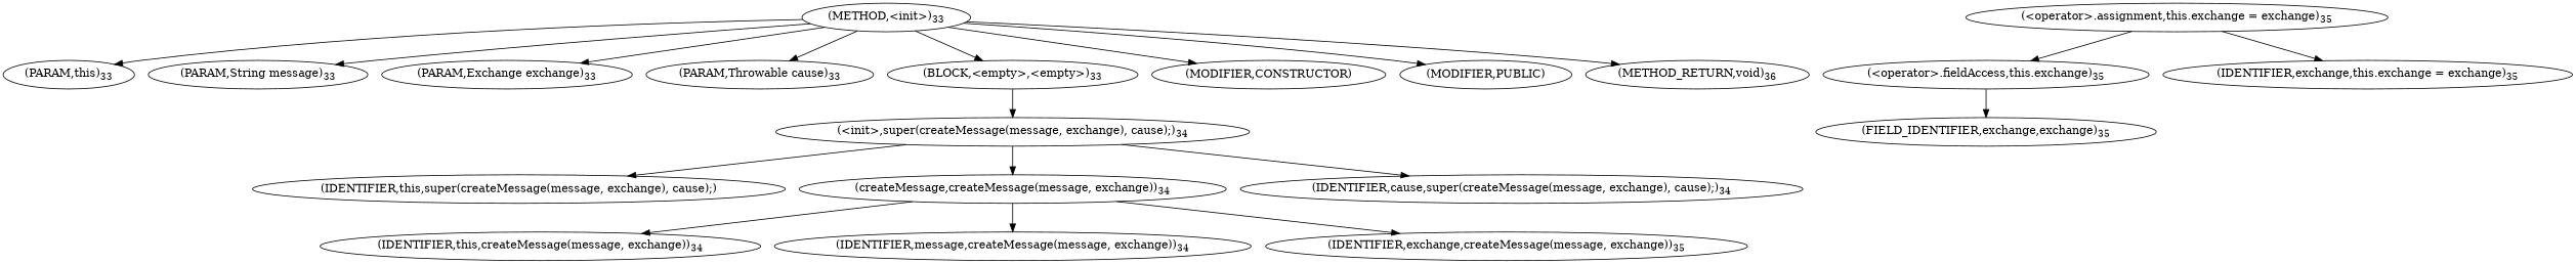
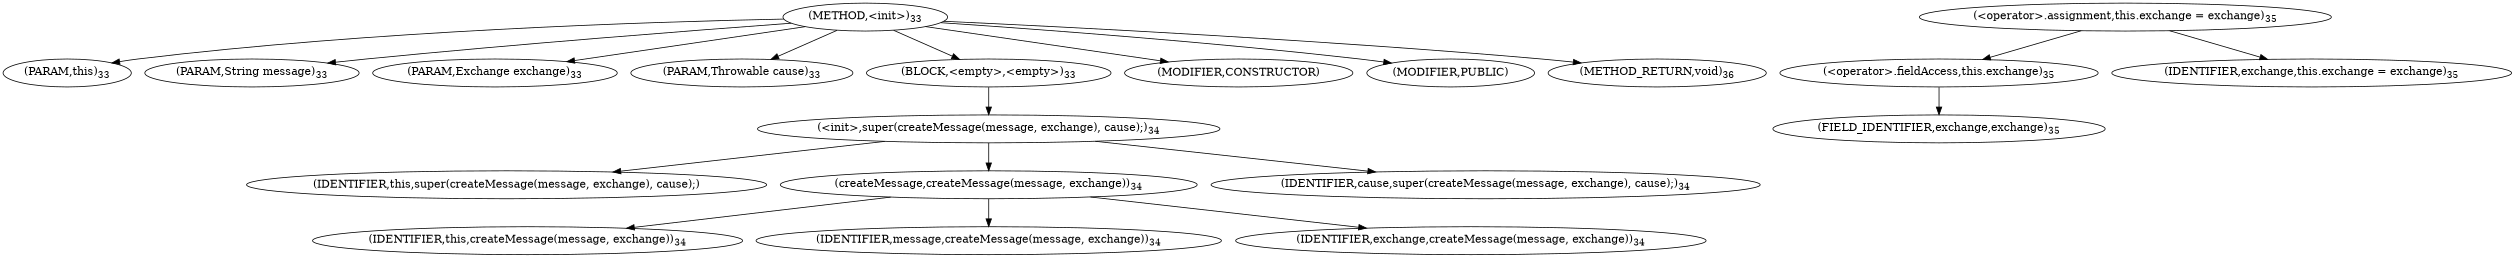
  digraph {
    n1 [label=<(METHOD,&lt;init&gt;)<SUB>33</SUB>>]
    n2 [label=<(PARAM,this)<SUB>33</SUB>>]
    n3 [label=<(PARAM,String message)<SUB>33</SUB>>]
    n4 [label=<(PARAM,Exchange exchange)<SUB>33</SUB>>]
    n5 [label=<(PARAM,Throwable cause)<SUB>33</SUB>>]
    n6 [label=<(BLOCK,&lt;empty&gt;,&lt;empty&gt;)<SUB>33</SUB>>]
    n7 [label=<(MODIFIER,CONSTRUCTOR)>]
    n8 [label=<(MODIFIER,PUBLIC)>]
    n9 [label=<(METHOD_RETURN,void)<SUB>36</SUB>>]
    n10 [label=<(&lt;init&gt;,super(createMessage(message, exchange), cause);)<SUB>34</SUB>>]
    n11 [label=<(IDENTIFIER,this,super(createMessage(message, exchange), cause);)>]
    n12 [label=<(createMessage,createMessage(message, exchange))<SUB>34</SUB>>]
    n13 [label=<(IDENTIFIER,cause,super(createMessage(message, exchange), cause);)<SUB>34</SUB>>]
    n14 [label=<(&lt;operator&gt;.assignment,this.exchange = exchange)<SUB>35</SUB>>]
    n15 [label=<(&lt;operator&gt;.fieldAccess,this.exchange)<SUB>35</SUB>>]
    n16 [label=<(IDENTIFIER,exchange,this.exchange = exchange)<SUB>35</SUB>>]
    n17 [label=<(IDENTIFIER,this,createMessage(message, exchange))<SUB>34</SUB>>]
    n18 [label=<(IDENTIFIER,message,createMessage(message, exchange))<SUB>34</SUB>>]
-   n19 [label=<(IDENTIFIER,exchange,createMessage(message, exchange))<SUB>35</SUB>>]
+   n19 [label=<(IDENTIFIER,exchange,createMessage(message, exchange))<SUB>34</SUB>>]
    n20 [label=<(FIELD_IDENTIFIER,exchange,exchange)<SUB>35</SUB>>]
    n1 -> n2
    n1 -> n3
    n1 -> n4
    n1 -> n5
    n1 -> n6
    n1 -> n7
    n1 -> n8
    n1 -> n9
    n6 -> n10
    n10 -> n11
    n10 -> n12
    n10 -> n13
    n12 -> n17
    n12 -> n18
    n12 -> n19
    n14 -> n15
    n14 -> n16
    n15 -> n20
  }
